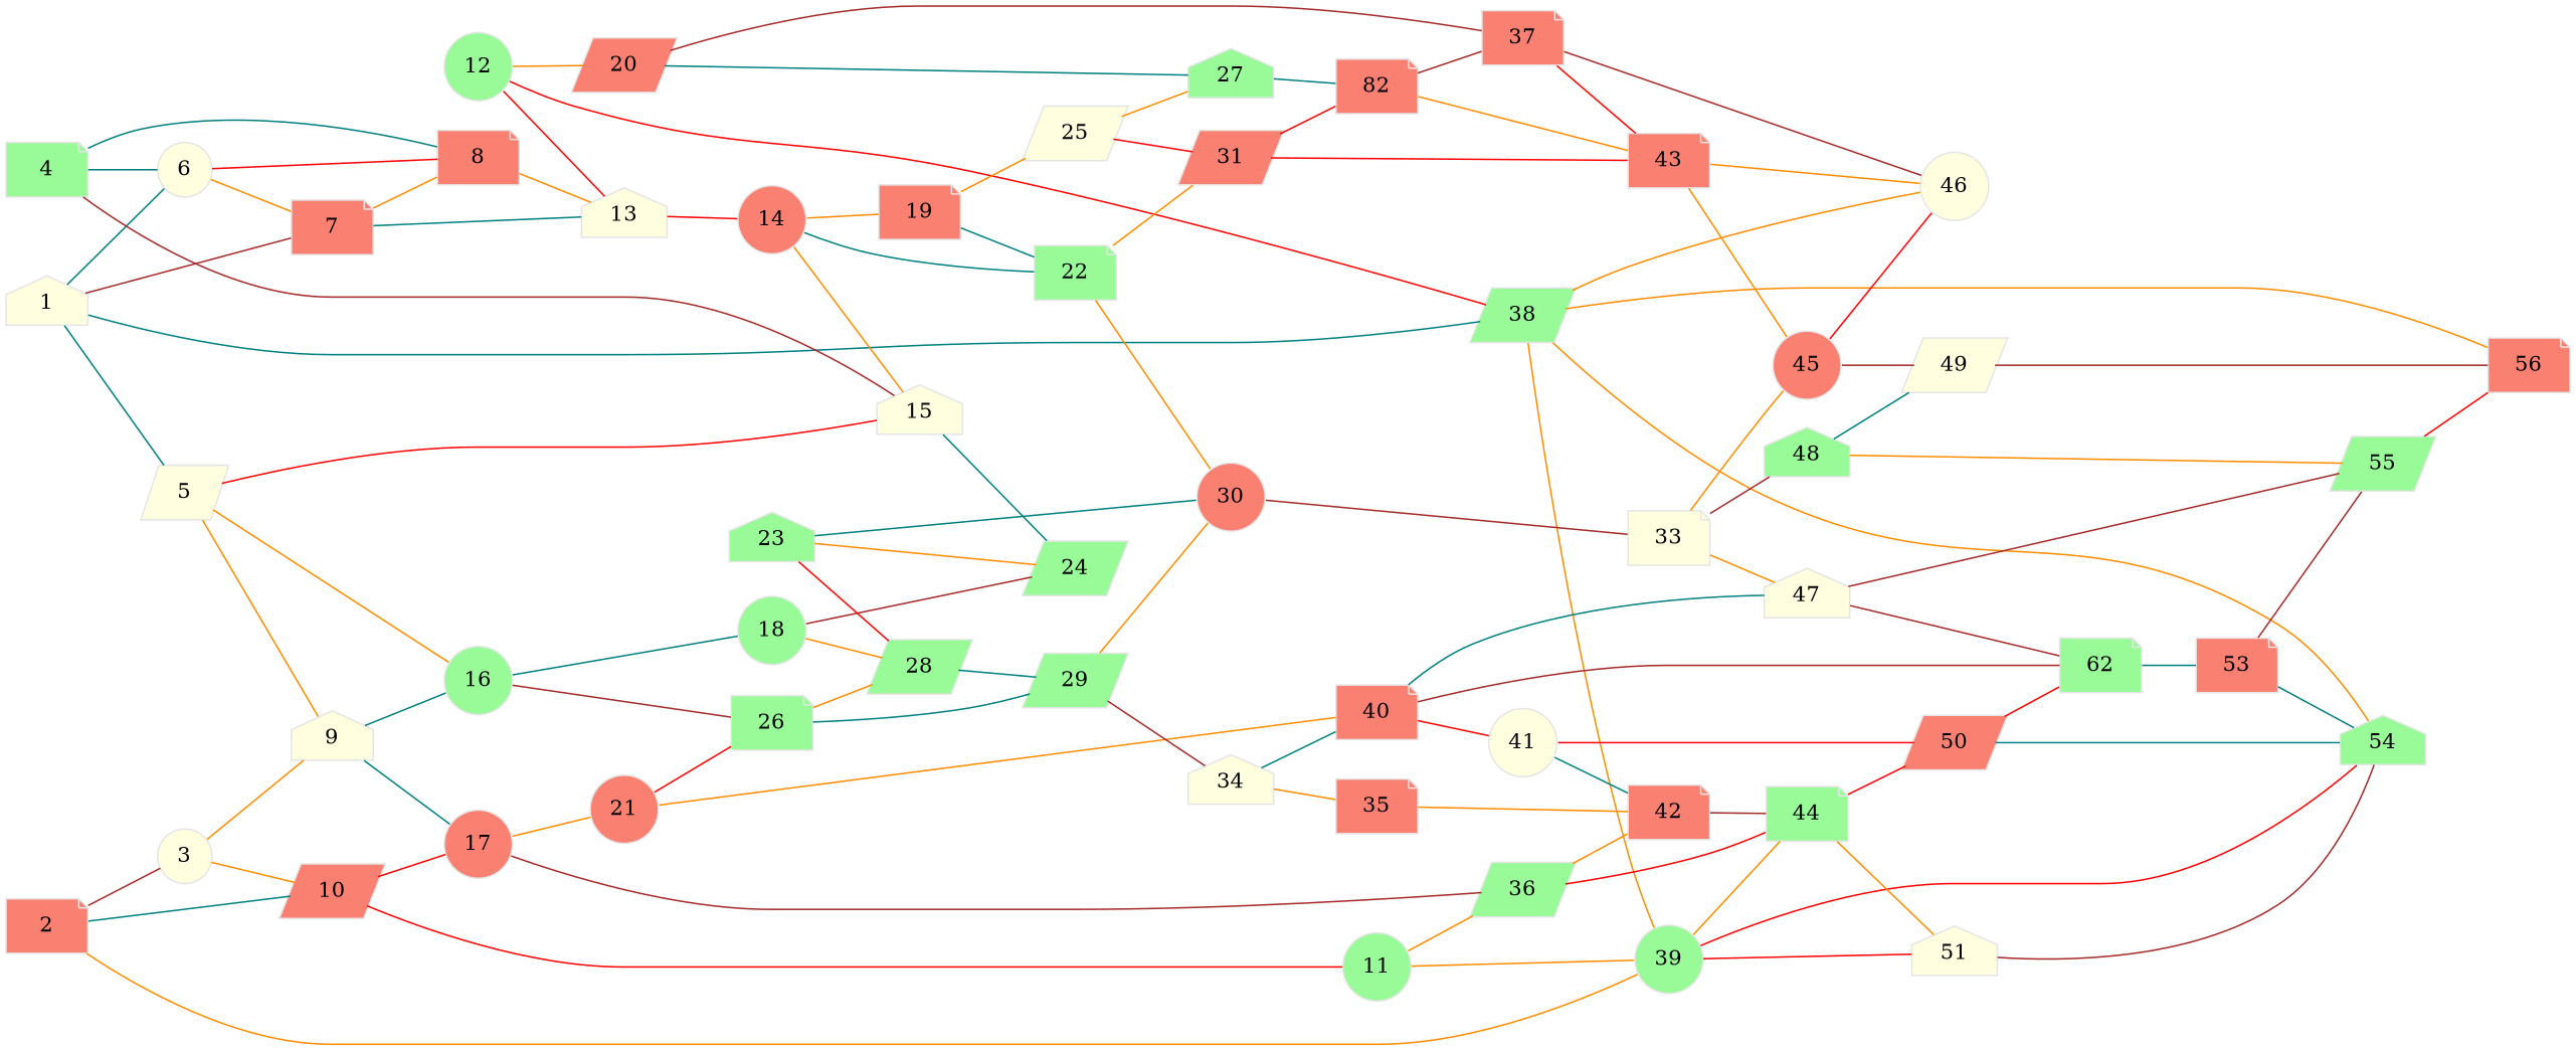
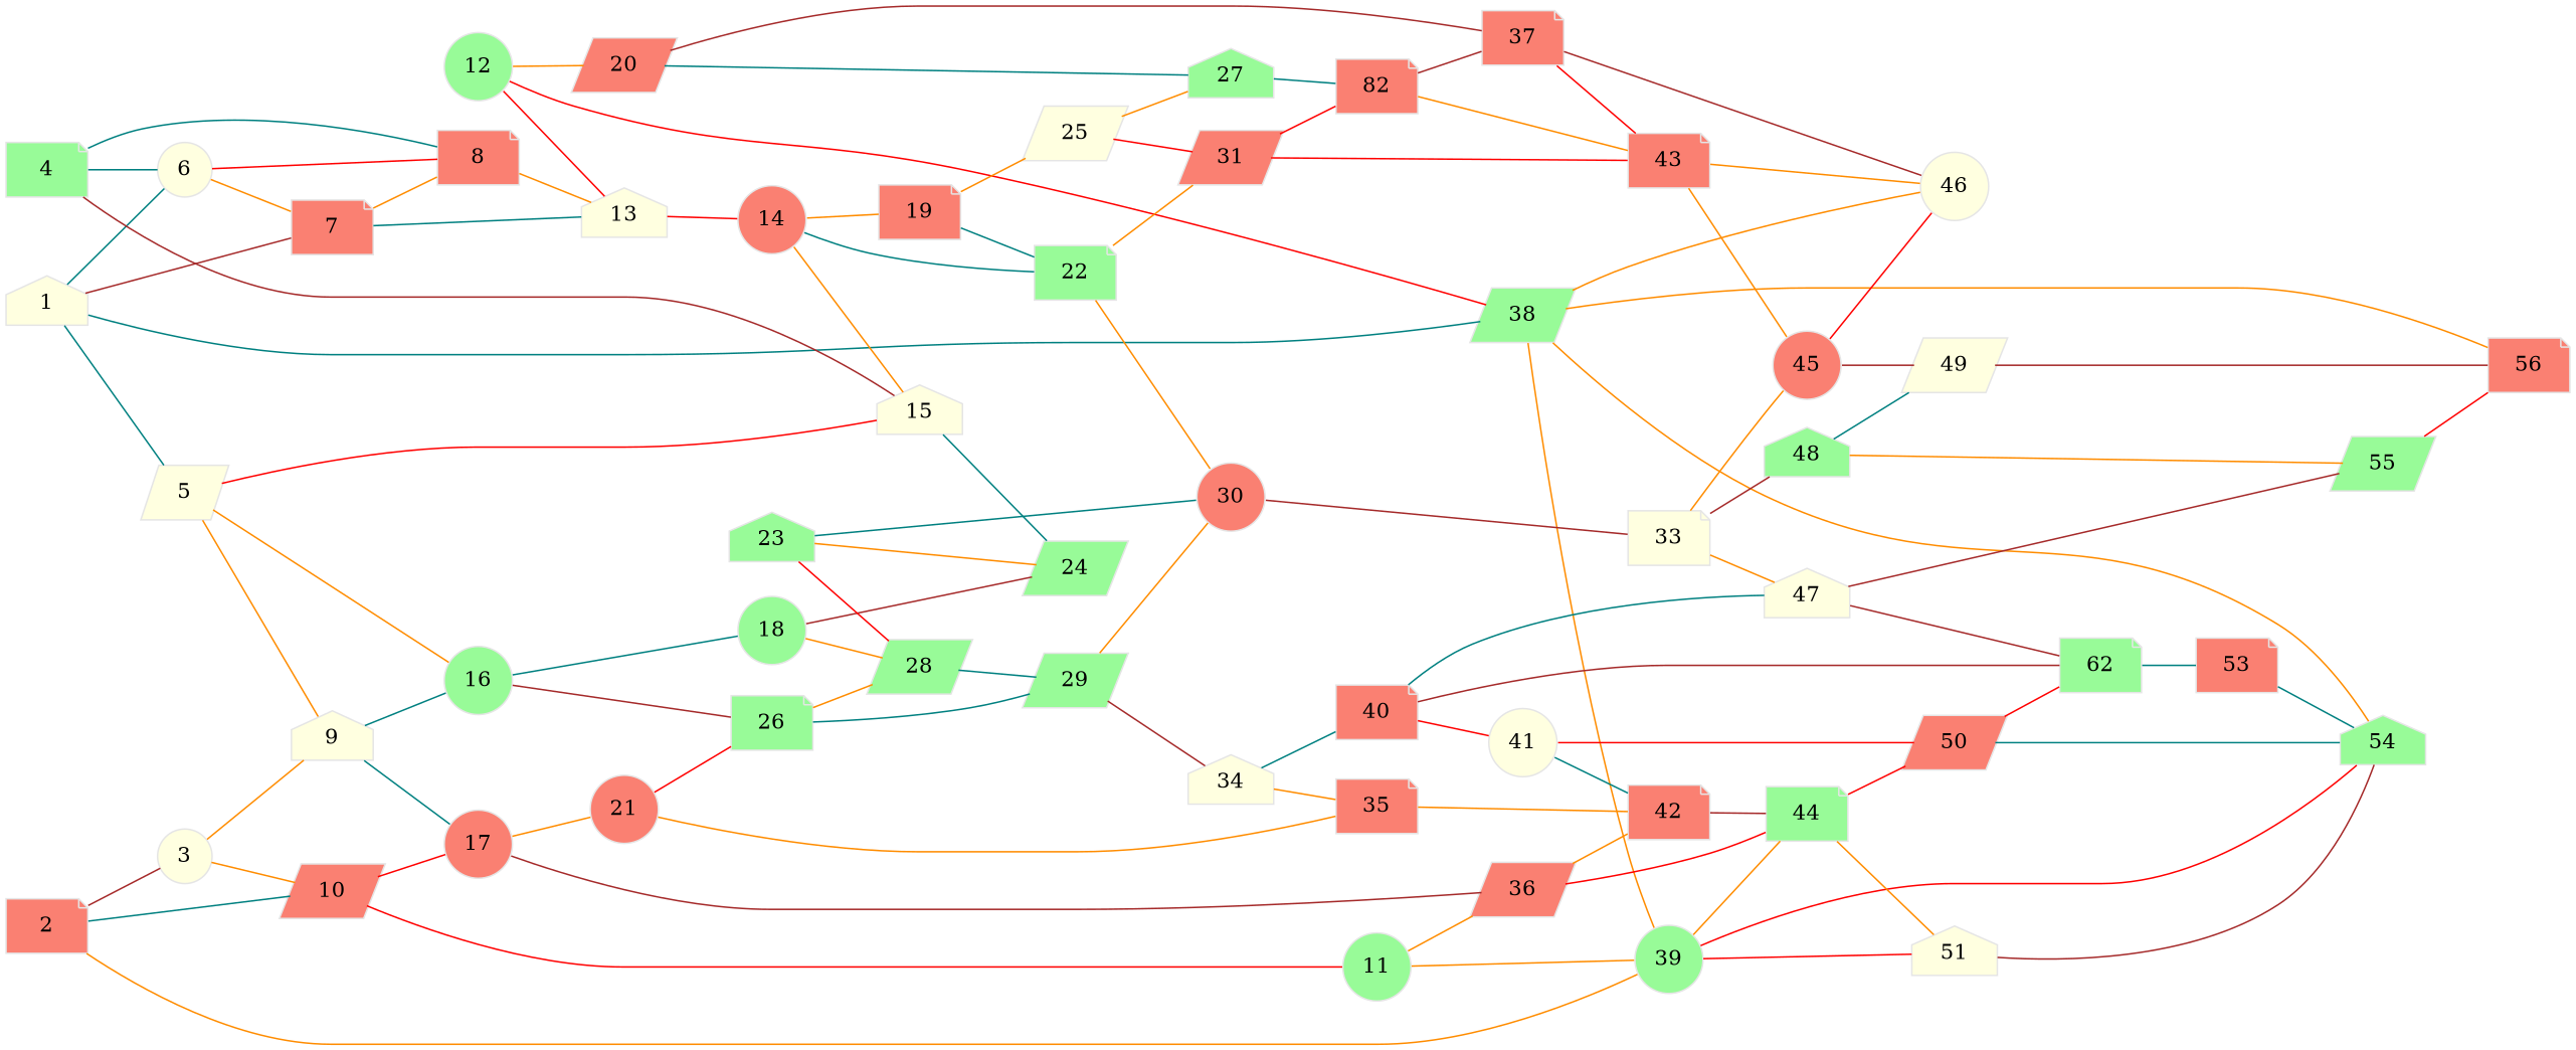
  graph {
    rankdir=LR
    node [color=gray90 fillcolor=salmon shape=note style=filled]
    edge [color=darkorange weight=1.0]
    1 [fillcolor=lightyellow shape=house]
    5 [fillcolor=lightyellow shape=parallelogram]
    6 [fillcolor=lightyellow shape=circle]
    7
    38 [fillcolor=palegreen shape=parallelogram]
    9 [fillcolor=lightyellow shape=house]
    15 [fillcolor=lightyellow shape=house]
    16 [fillcolor=palegreen shape=circle]
    8
    13 [fillcolor=lightyellow shape=house]
    39 [fillcolor=palegreen shape=circle]
    46 [fillcolor=lightyellow shape=circle]
    54 [fillcolor=palegreen shape=house]
    56
    3 [fillcolor=lightyellow shape=circle]
    2
    10 [shape=parallelogram]
    17 [shape=circle]
    11 [fillcolor=palegreen shape=circle]
    44 [fillcolor=palegreen]
    51 [fillcolor=lightyellow shape=house]
    4 [fillcolor=palegreen]
    24 [fillcolor=palegreen shape=parallelogram]
    18 [fillcolor=palegreen shape=circle]
    26 [fillcolor=palegreen]
    14 [shape=circle]
-   36 [fillcolor=palegreen shape=parallelogram]
+   36 [shape=parallelogram]
    21 [shape=circle]
    42
    12 [fillcolor=palegreen shape=circle]
    20 [shape=parallelogram]
    27 [fillcolor=palegreen shape=house]
    37
    19
    22 [fillcolor=palegreen]
    25 [fillcolor=lightyellow shape=parallelogram]
    30 [shape=circle]
    31 [shape=parallelogram]
    28 [fillcolor=palegreen shape=parallelogram]
    29 [fillcolor=palegreen shape=parallelogram]
    35
    n42 [label=82]
    43
    33 [fillcolor=lightyellow]
    23 [fillcolor=palegreen shape=house]
    34 [fillcolor=lightyellow shape=house]
    40
    45 [shape=circle]
    47 [fillcolor=lightyellow shape=house]
    48 [fillcolor=palegreen shape=house]
    49 [fillcolor=lightyellow shape=parallelogram]
    n52 [fillcolor=palegreen label=62]
    55 [fillcolor=palegreen shape=parallelogram]
    41 [fillcolor=lightyellow shape=circle]
    50 [shape=parallelogram]
    53
    1 -- 5 [color=teal]
    1 -- 6 [color=teal]
    1 -- 7 [color=brown]
    1 -- 38 [color=teal]
    5 -- 9
    5 -- 15 [color=red]
    5 -- 16
    6 -- 7
    6 -- 8 [color=red]
    7 -- 8
    7 -- 13 [color=teal]
    38 -- 39
    38 -- 46
    38 -- 54
    38 -- 56
    9 -- 16 [color=teal]
    9 -- 17 [color=teal]
    15 -- 24 [color=teal]
    16 -- 18 [color=teal]
    16 -- 26 [color=brown]
    8 -- 13
    13 -- 14 [color=red]
    39 -- 54 [color=red]
    39 -- 44
    39 -- 51 [color=red]
    3 -- 9
    3 -- 10
    2 -- 39
    2 -- 3 [color=brown]
    2 -- 10 [color=teal]
    10 -- 17 [color=red]
    10 -- 11 [color=red]
    17 -- 36 [color=brown]
    17 -- 21
    11 -- 39
    11 -- 36
    44 -- 51 [weight=2.0]
    44 -- 50 [color=red]
    51 -- 54 [color=brown]
    4 -- 6 [color=teal]
    4 -- 15 [color=brown]
    4 -- 8 [color=teal]
    18 -- 24 [color=brown weight=2.0]
    18 -- 28
    26 -- 28
    26 -- 29 [color=teal]
    14 -- 15
    14 -- 19
    14 -- 22 [color=teal]
    36 -- 44 [color=red]
    36 -- 42
    21 -- 26 [color=red]
-   21 -- 40
+   21 -- 35
    42 -- 44 [color=brown]
    12 -- 38 [color=red]
    12 -- 13 [color=red]
    12 -- 20 [weight=2.0]
    20 -- 27 [color=teal]
    20 -- 37 [color=brown]
    27 -- n42 [color=teal]
    37 -- 46 [color=brown]
    37 -- 43 [color=red]
    19 -- 22 [color=teal]
    19 -- 25
    22 -- 30
    22 -- 31
    25 -- 27 [weight=2.0]
    25 -- 31 [color=red]
    30 -- 33 [color=brown]
    31 -- n42 [color=red]
    31 -- 43 [color=red]
    28 -- 29 [color=teal]
    29 -- 30
    29 -- 34 [color=brown]
    35 -- 42
    n42 -- 37 [color=brown]
    n42 -- 43
    43 -- 46
    43 -- 45 [weight=2.0]
    33 -- 45
    33 -- 47
    33 -- 48 [color=brown]
    23 -- 24
    23 -- 30 [color=teal]
    23 -- 28 [color=red]
    34 -- 35 [weight=2.0]
    34 -- 40 [color=teal]
    40 -- 47 [color=teal]
    40 -- n52 [color=brown]
    40 -- 41 [color=red]
    45 -- 46 [color=red]
    45 -- 49 [color=brown weight=2.0]
    47 -- n52 [color=brown]
    47 -- 55 [color=brown]
    48 -- 49 [color=teal]
    48 -- 55
    49 -- 56 [color=brown]
    n52 -- 53 [color=teal]
    55 -- 56 [color=red]
    41 -- 42 [color=teal]
    41 -- 50 [color=red]
    50 -- 54 [color=teal]
    50 -- n52 [color=red]
    53 -- 54 [color=teal]
-   53 -- 55 [color=brown]
  }
